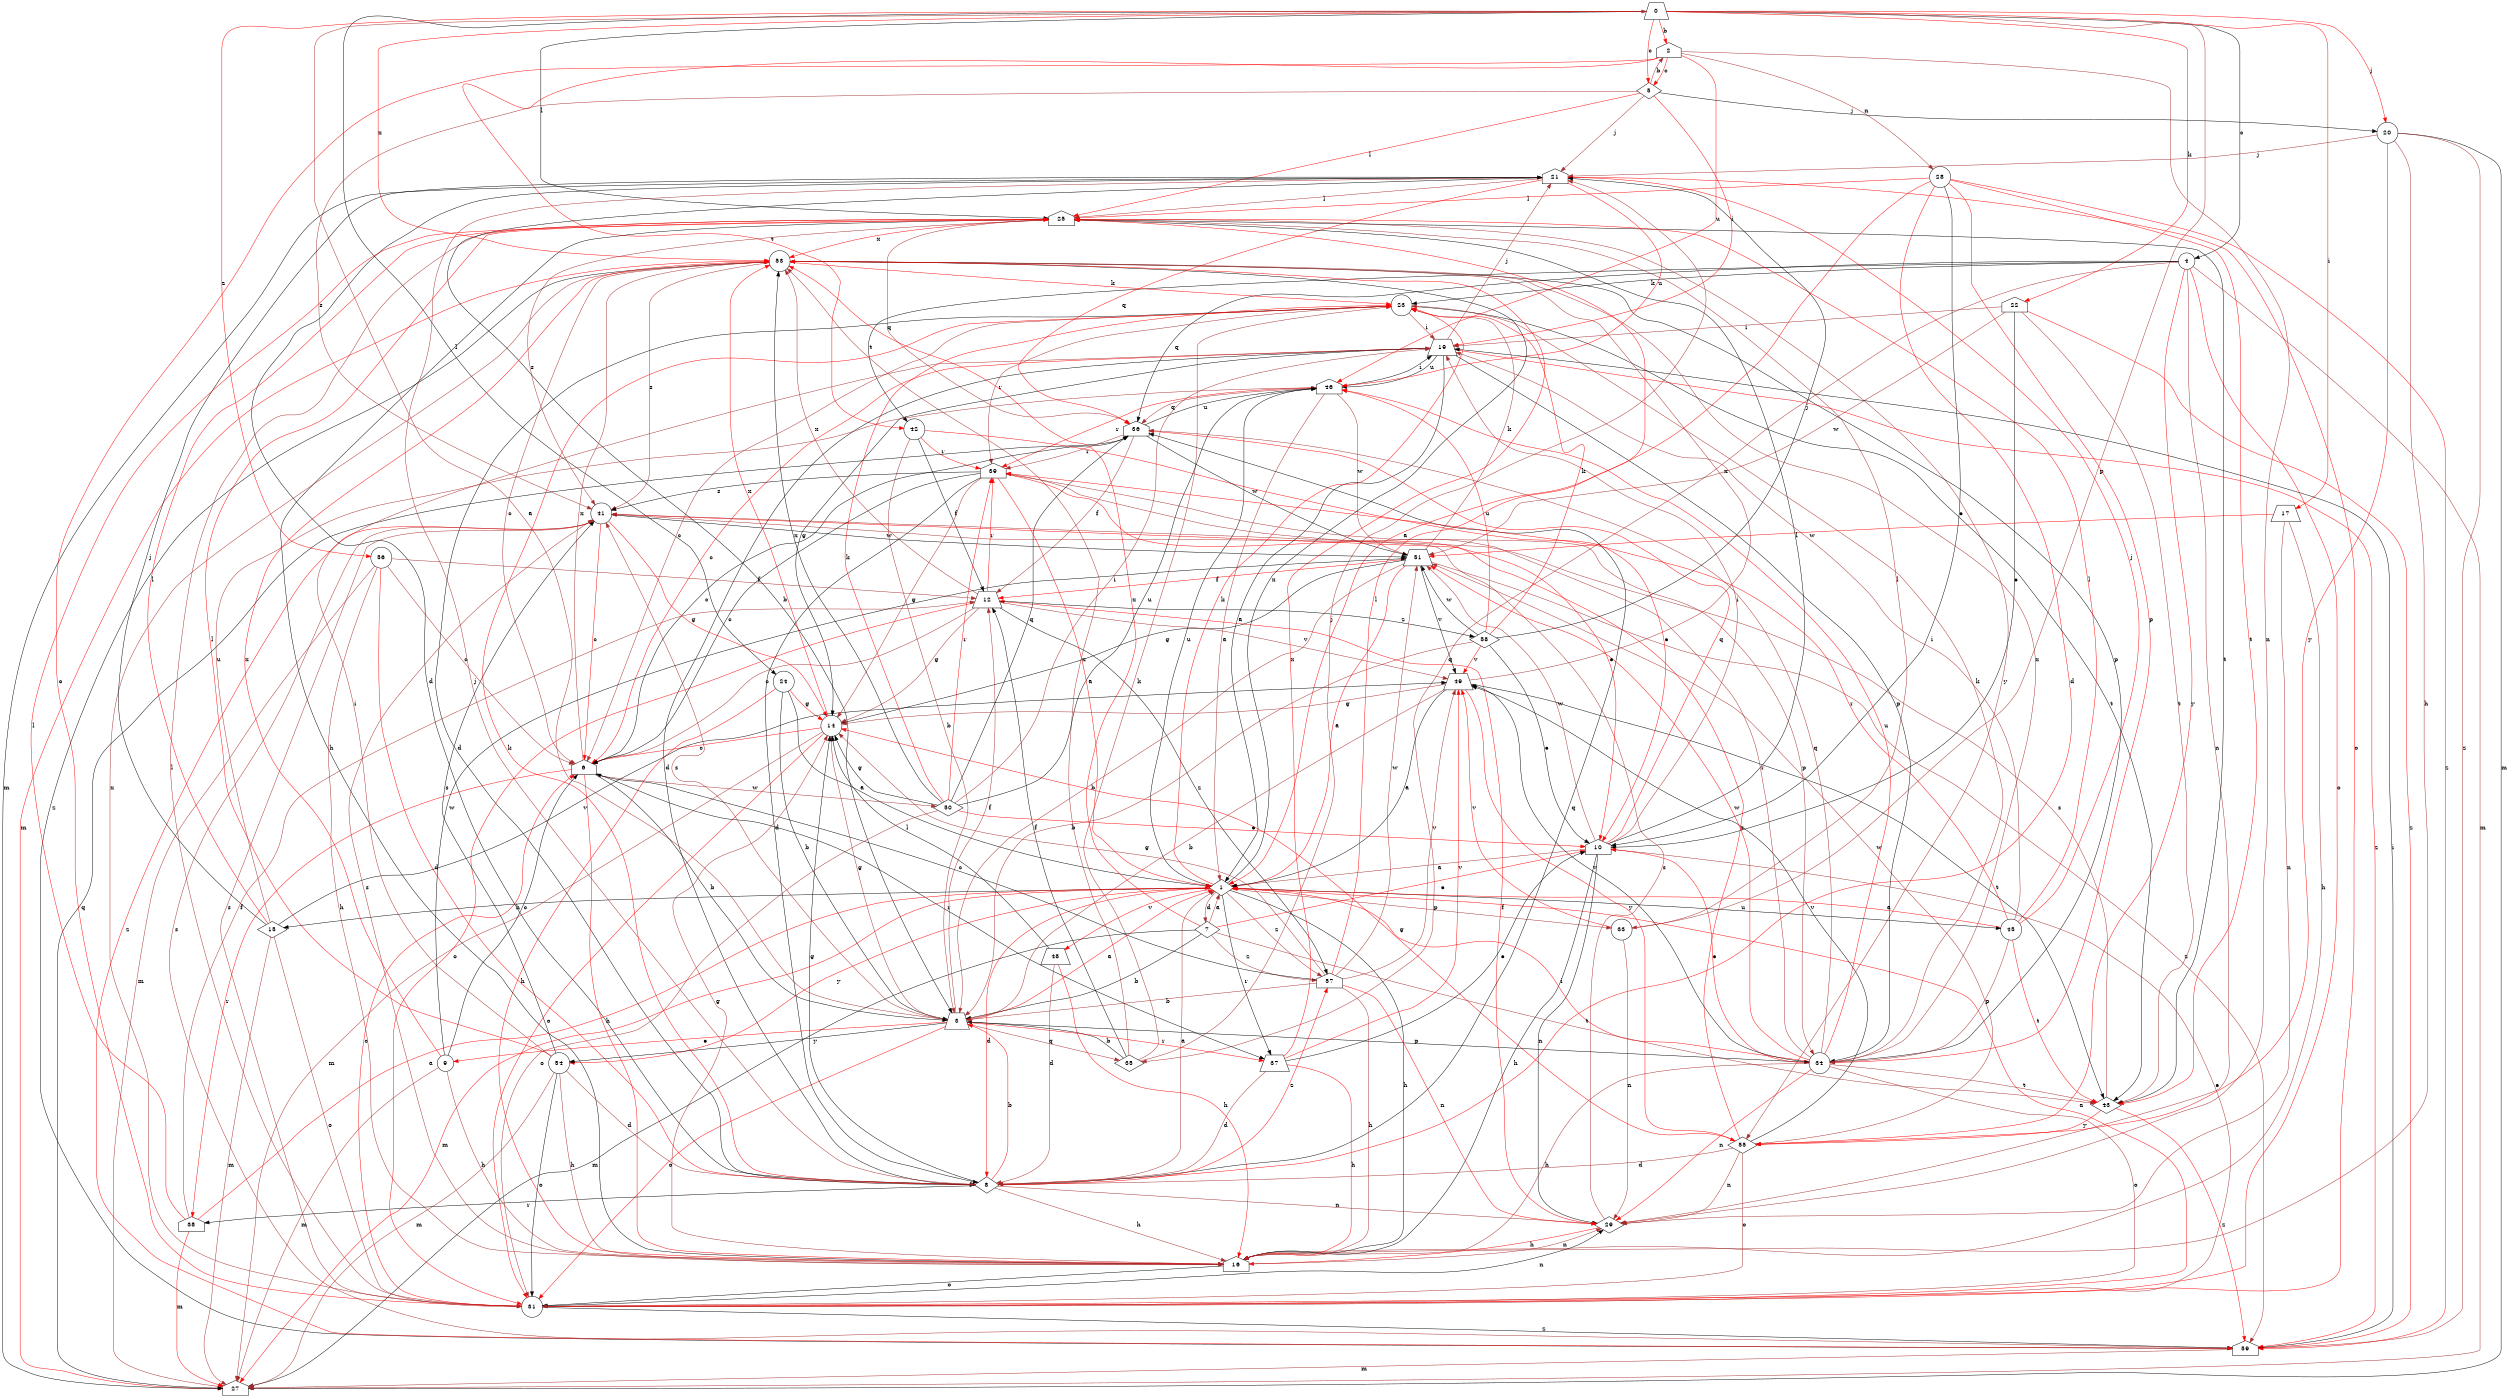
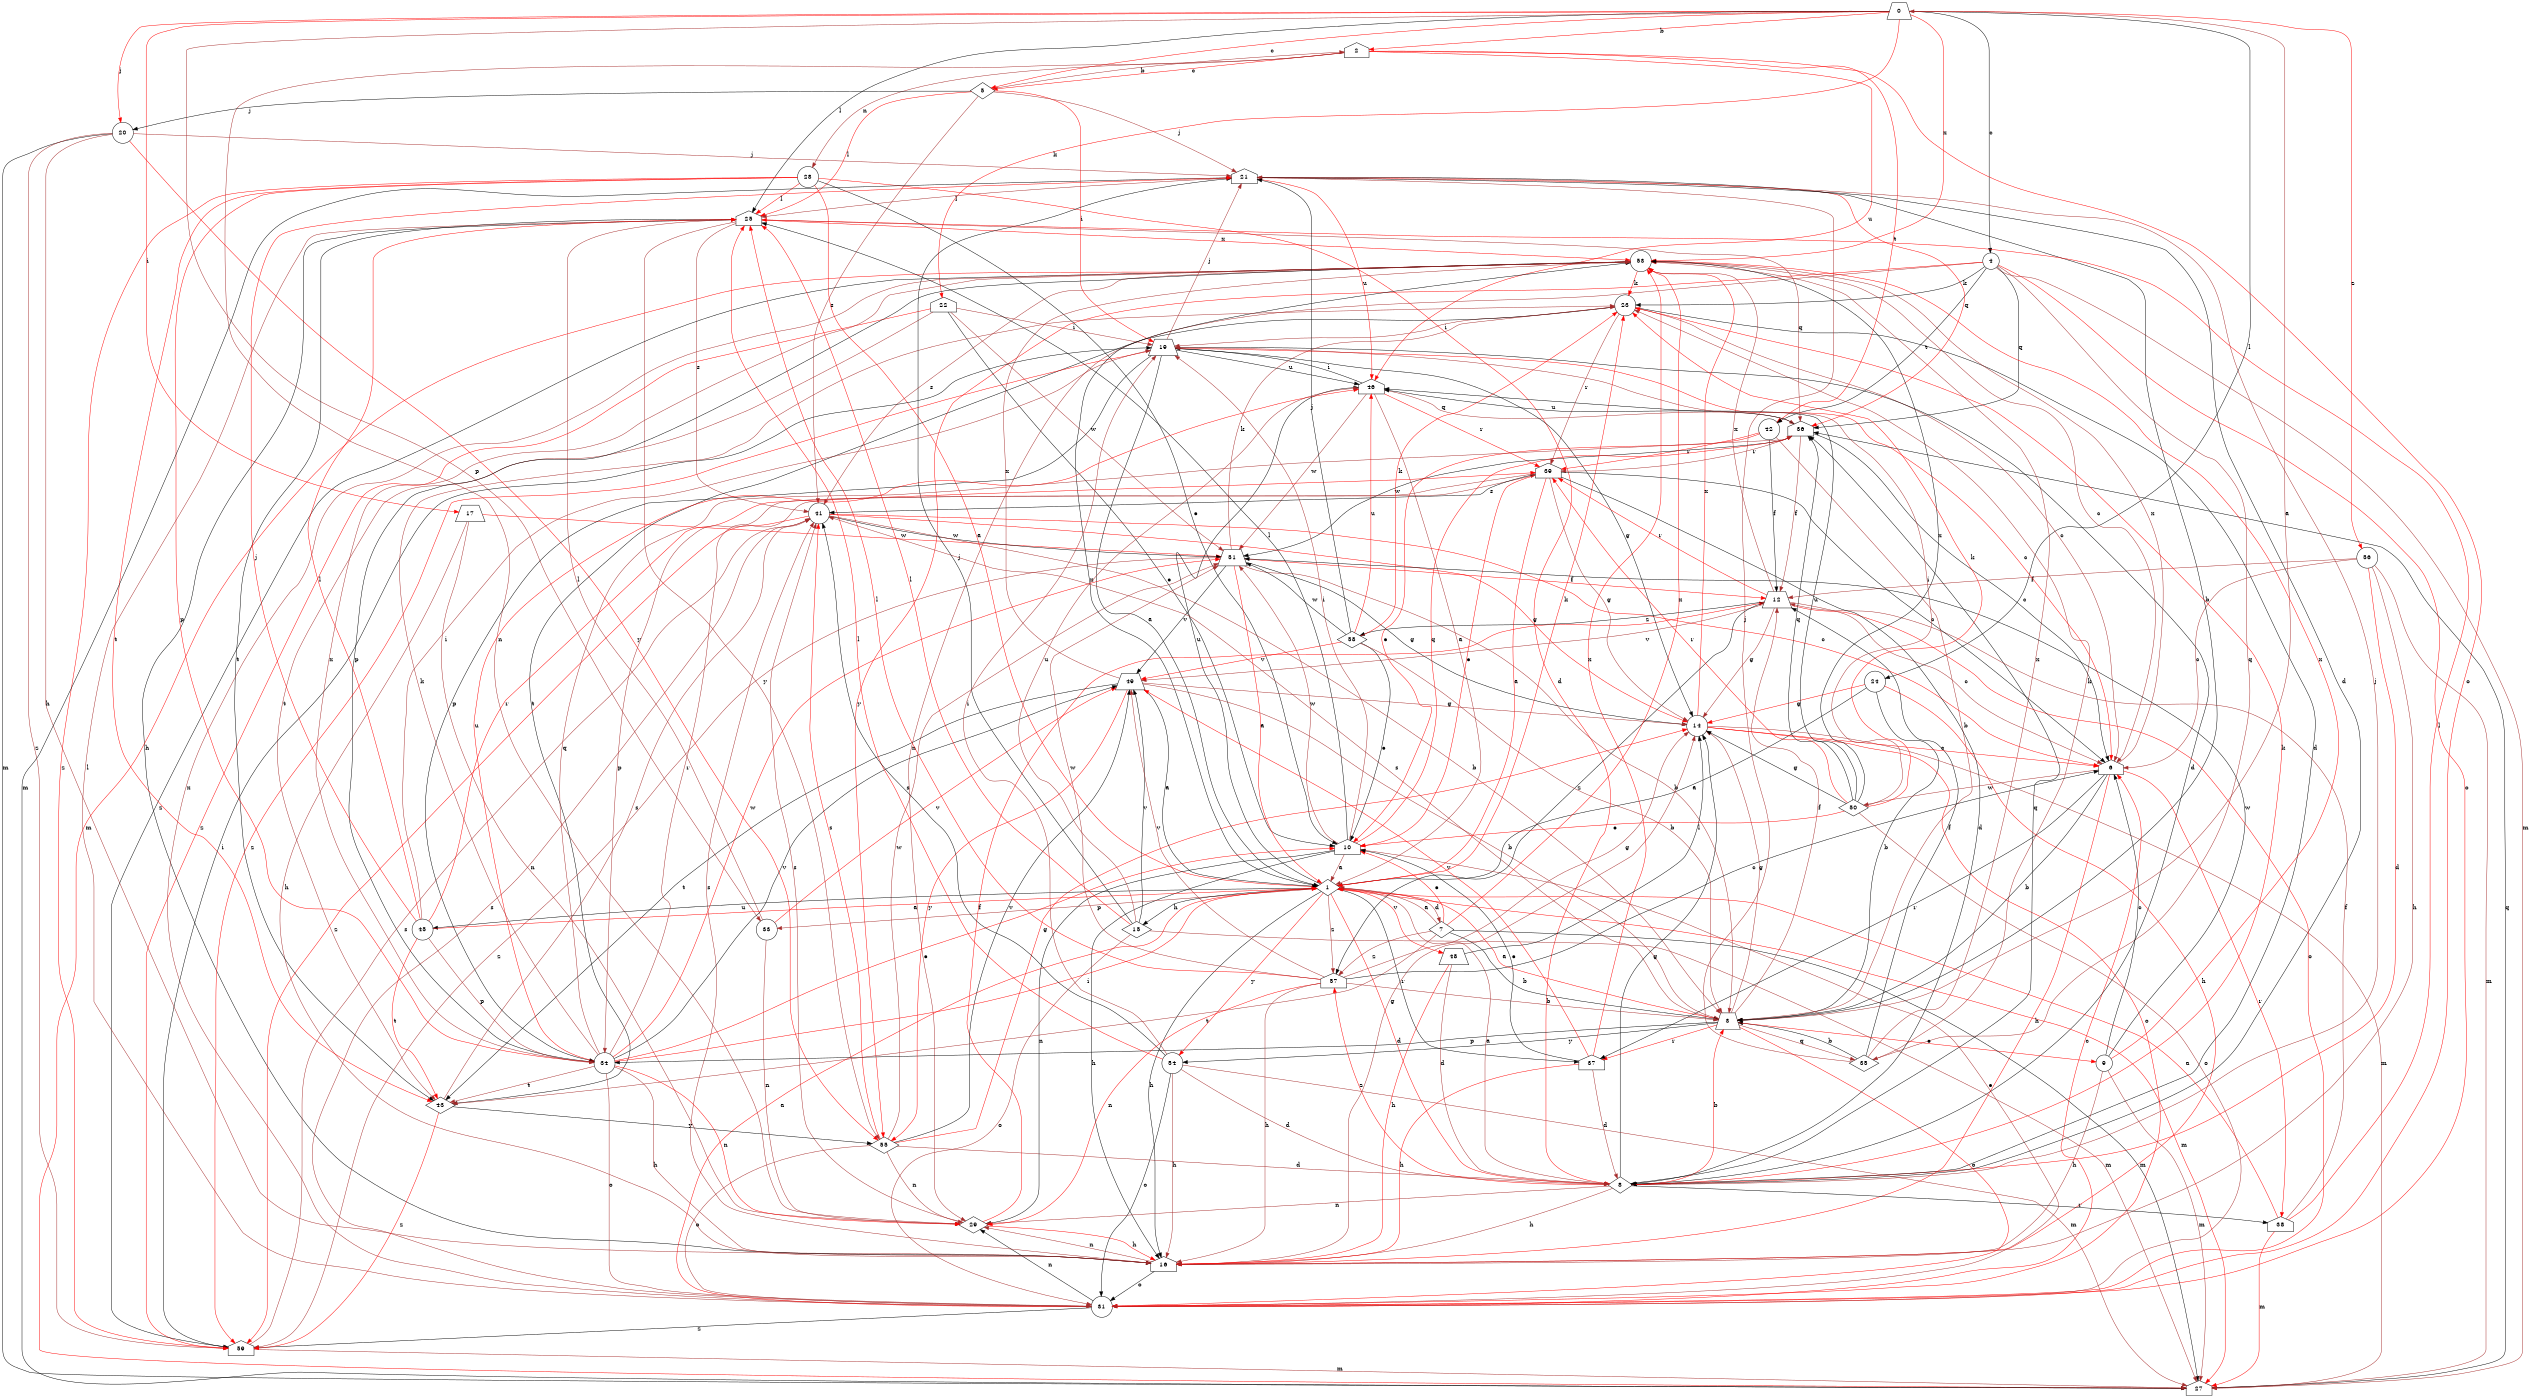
  strict digraph {
    node [shape=circle]
    edge [color=brown]
    0 [shape=trapezium]
    2 [shape=house]
    4
    5 [shape=diamond]
    17 [shape=trapezium]
    20
    22 [shape=house]
    24
    25 [shape=house]
    33
    53
    56
    46 [shape=house]
    28
    29 [shape=diamond]
    31
    42
    23
    27 [shape=house]
    35 [shape=diamond]
    36 [shape=house]
    55 [shape=diamond]
    41
    19 [shape=trapezium]
    21 [shape=house]
    16 [shape=house]
    51 [shape=trapezium]
    59 [shape=house]
    10 [shape=house]
    43 [shape=diamond]
    1 [shape=diamond]
    3 [shape=trapezium]
    14
    49 [shape=trapezium]
    34
    6 [shape=house]
    8 [shape=diamond]
    12 [shape=trapezium]
    7 [shape=diamond]
    15 [shape=diamond]
-   37 [shape=trapezium]
+   37 [shape=house]
    45
    48 [shape=trapezium]
    54
    57 [shape=house]
    38 [shape=house]
    39 [shape=house]
    9
    58 [shape=diamond]
    50 [shape=diamond]
    0 -> 2 [color=red label=b]
    0 -> 4 [color=black label=c]
    0 -> 5 [color=red label=c]
    0 -> 17 [color=red label=i]
    0 -> 20 [color=red label=j]
    0 -> 22 [color=red label=k]
    0 -> 24 [color=black label=l]
    0 -> 25 [color=black label=l]
    0 -> 33 [label=p]
    0 -> 53 [color=red label=x]
    0 -> 56 [color=red label=z]
    2 -> 5 [color=red label=c]
    2 -> 46 [color=red label=u]
    2 -> 28 [label=n]
    2 -> 29 [label=n]
    2 -> 31 [color=red label=o]
    2 -> 42 [color=red label=t]
    4 -> 29 [label=n]
    4 -> 31 [color=red label=o]
    4 -> 42 [color=black label=t]
    4 -> 23 [color=black label=k]
    4 -> 27 [label=m]
    4 -> 35 [label=q]
    4 -> 36 [color=black label=q]
    4 -> 55 [color=red label=y]
    5 -> 2 [label=b]
    5 -> 20 [color=black label=j]
    5 -> 25 [color=red label=l]
    5 -> 41 [label=s]
    5 -> 19 [color=red label=i]
    5 -> 21 [label=j]
    17 -> 29 [label=n]
    17 -> 16 [label=h]
    17 -> 51 [color=red label=w]
    20 -> 27 [color=black label=m]
    20 -> 55 [color=red label=y]
    20 -> 21 [label=j]
    20 -> 16 [label=h]
    20 -> 59 [label=z]
    22 -> 19 [label=i]
    22 -> 51 [label=w]
    22 -> 59 [color=red label=z]
    22 -> 10 [color=black label=e]
    22 -> 43 [label=t]
    24 -> 16 [color=red label=h]
    24 -> 1 [color=black label=a]
    24 -> 3 [color=black label=b]
    24 -> 14 [color=red label=g]
    25 -> 53 [color=red label=x]
    25 -> 36 [label=q]
    25 -> 55 [label=y]
    25 -> 41 [label=s]
    25 -> 16 [color=black label=h]
    25 -> 43 [color=black label=t]
    33 -> 25 [label=l]
    33 -> 29 [label=n]
    33 -> 49 [color=red label=v]
    53 -> 23 [color=red label=k]
    53 -> 27 [color=red label=m]
    53 -> 41 [label=s]
    53 -> 59 [color=black label=z]
    53 -> 34 [color=black label=p]
    53 -> 6 [label=c]
    56 -> 27 [label=m]
    56 -> 16 [label=h]
    56 -> 6 [label=c]
    56 -> 8 [color=red label=d]
    56 -> 12 [label=f]
    46 -> 36 [label=q]
    46 -> 19 [color=black label=i]
    46 -> 51 [label=w]
    46 -> 1 [label=a]
    46 -> 39 [color=red label=r]
    28 -> 25 [color=red label=l]
    28 -> 59 [color=red label=z]
    28 -> 10 [color=black label=e]
    28 -> 43 [color=red label=t]
    28 -> 1 [color=red label=a]
    28 -> 34 [color=red label=p]
    28 -> 8 [color=red label=d]
    29 -> 41 [label=s]
    29 -> 16 [color=red label=h]
    29 -> 12 [color=red label=f]
    31 -> 25 [label=l]
    31 -> 53 [label=x]
    31 -> 29 [color=black label=n]
    31 -> 41 [label=s]
    31 -> 59 [color=black label=z]
    31 -> 10 [label=e]
    31 -> 1 [color=red label=a]
    31 -> 6 [color=red label=c]
    42 -> 10 [color=red label=e]
    42 -> 3 [label=b]
    42 -> 12 [color=black label=f]
    42 -> 39 [color=red label=r]
    23 -> 19 [label=i]
    23 -> 43 [color=black label=t]
    23 -> 6 [label=c]
    23 -> 8 [color=black label=d]
    23 -> 39 [label=r]
    27 -> 36 [color=black label=q]
    35 -> 53 [label=x]
    35 -> 23 [label=k]
    35 -> 21 [label=j]
    35 -> 3 [color=black label=b]
    35 -> 12 [color=black label=f]
    36 -> 46 [color=black label=u]
    36 -> 51 [color=black label=w]
    36 -> 6 [color=black label=c]
    36 -> 12 [label=f]
    36 -> 39 [label=r]
    55 -> 29 [label=n]
    55 -> 31 [label=o]
    55 -> 41 [color=red label=s]
    55 -> 51 [label=w]
    55 -> 14 [color=red label=g]
    55 -> 49 [color=black label=v]
    55 -> 8 [label=d]
    41 -> 51 [color=black label=w]
    41 -> 59 [color=red label=z]
+   41 -> 3 [label=b]
    41 -> 14 [color=red label=g]
    41 -> 6 [color=red label=c]
    19 -> 46 [color=black label=u]
    19 -> 21 [label=j]
    19 -> 59 [color=red label=z]
    19 -> 1 [color=black label=a]
    19 -> 14 [color=black label=g]
    19 -> 34 [color=black label=p]
    19 -> 6 [color=red label=c]
    19 -> 8 [color=black label=d]
    21 -> 25 [label=l]
    21 -> 46 [color=red label=u]
-   21 -> 31 [color=red label=o]
    21 -> 27 [color=black label=m]
    21 -> 36 [color=red label=q]
    21 -> 3 [color=black label=b]
    21 -> 8 [color=black label=d]
    16 -> 29 [label=n]
    16 -> 31 [color=black label=o]
    16 -> 41 [label=s]
    16 -> 14 [label=g]
    51 -> 23 [label=k]
    51 -> 59 [label=z]
    51 -> 1 [color=red label=a]
    51 -> 3 [label=b]
    51 -> 14 [color=black label=g]
    51 -> 49 [color=black label=v]
    51 -> 12 [color=red label=f]
    59 -> 27 [label=m]
    59 -> 41 [label=s]
    59 -> 19 [color=black label=i]
    10 -> 25 [color=black label=l]
    10 -> 29 [color=black label=n]
    10 -> 36 [color=red label=q]
    10 -> 19 [label=i]
    10 -> 16 [color=black label=h]
    10 -> 51 [label=w]
    10 -> 1 [label=a]
-   43 -> 55 [color=red label=y]
+   43 -> 55 [color=black label=y]
    43 -> 41 [label=s]
    43 -> 59 [color=red label=z]
    1 -> 33 [label=p]
    1 -> 53 [color=black label=x]
    1 -> 46 [color=black label=u]
    1 -> 23 [color=red label=k]
    1 -> 27 [color=red label=m]
    1 -> 16 [color=black label=h]
    1 -> 8 [color=red label=d]
    1 -> 7 [label=d]
    1 -> 15 [color=black label=h]
    1 -> 37 [color=black label=r]
    1 -> 45 [color=black label=u]
    1 -> 48 [color=red label=v]
    1 -> 54 [color=red label=y]
    1 -> 57 [label=z]
    3 -> 0 [label=a]
    3 -> 31 [color=red label=o]
    3 -> 35 [label=q]
    3 -> 41 [label=s]
    3 -> 1 [color=red label=a]
    3 -> 14 [label=g]
    3 -> 34 [color=black label=p]
    3 -> 12 [label=f]
    3 -> 37 [color=red label=r]
    3 -> 54 [color=black label=y]
    3 -> 9 [color=red label=e]
    14 -> 53 [color=red label=x]
    14 -> 31 [color=red label=o]
    14 -> 27 [label=m]
    14 -> 6 [color=red label=c]
    49 -> 53 [label=x]
    49 -> 55 [color=red label=y]
    49 -> 43 [color=black label=t]
    49 -> 1 [color=black label=a]
    49 -> 3 [label=b]
    49 -> 14 [label=g]
    34 -> 53 [label=x]
    34 -> 46 [color=red label=u]
    34 -> 29 [color=red label=n]
    34 -> 31 [label=o]
    34 -> 23 [label=k]
    34 -> 36 [label=q]
    34 -> 16 [label=h]
    34 -> 51 [color=red label=w]
    34 -> 10 [color=red label=e]
    34 -> 43 [label=t]
    34 -> 1 [color=red label=i]
    34 -> 49 [color=black label=v]
    34 -> 39 [label=r]
    6 -> 53 [label=x]
    6 -> 16 [color=red label=h]
    6 -> 3 [color=black label=b]
    6 -> 37 [color=black label=r]
    6 -> 38 [color=red label=r]
    6 -> 50 [label=w]
    8 -> 29 [label=n]
    8 -> 23 [color=red label=k]
    8 -> 36 [color=black label=q]
    8 -> 21 [label=j]
    8 -> 16 [label=h]
    8 -> 1 [label=a]
    8 -> 3 [color=red label=b]
    8 -> 14 [color=black label=g]
    8 -> 57 [color=red label=z]
    8 -> 38 [color=black label=r]
    12 -> 53 [label=x]
    12 -> 31 [color=red label=o]
    12 -> 14 [label=g]
    12 -> 49 [label=v]
    12 -> 6 [label=c]
    12 -> 57 [color=black label=z]
    12 -> 39 [color=red label=r]
    12 -> 58 [color=black label=z]
    7 -> 53 [color=red label=x]
    7 -> 27 [color=black label=m]
    7 -> 10 [color=red label=e]
    7 -> 43 [label=t]
    7 -> 1 [label=a]
    7 -> 3 [color=black label=b]
    7 -> 57 [label=z]
    15 -> 25 [color=red label=l]
    15 -> 46 [label=u]
    15 -> 31 [label=o]
    15 -> 27 [label=m]
    15 -> 21 [color=black label=j]
    15 -> 49 [color=black label=v]
    37 -> 53 [color=red label=x]
    37 -> 16 [color=red label=h]
    37 -> 10 [color=black label=e]
    37 -> 49 [color=red label=v]
    37 -> 8 [label=d]
    45 -> 25 [color=red label=l]
    45 -> 19 [label=i]
    45 -> 21 [color=red label=j]
    45 -> 43 [color=red label=t]
    45 -> 1 [color=red label=a]
    45 -> 34 [label=p]
    45 -> 39 [color=red label=r]
    48 -> 16 [color=red label=h]
    48 -> 14 [color=black label=l]
    48 -> 8 [label=d]
    54 -> 25 [color=red label=l]
    54 -> 31 [color=black label=o]
    54 -> 27 [label=m]
    54 -> 41 [color=black label=s]
    54 -> 19 [label=i]
    54 -> 16 [label=h]
    54 -> 8 [label=d]
    57 -> 25 [color=red label=l]
    57 -> 29 [color=red label=n]
    57 -> 16 [label=h]
    57 -> 51 [label=w]
    57 -> 3 [label=b]
    57 -> 14 [label=g]
    57 -> 49 [label=v]
    57 -> 6 [color=black label=c]
    38 -> 25 [color=red label=l]
    38 -> 27 [color=red label=m]
    38 -> 1 [color=red label=a]
    38 -> 12 [label=f]
    39 -> 41 [color=black label=s]
    39 -> 10 [color=red label=e]
    39 -> 1 [color=red label=a]
    39 -> 14 [label=g]
    39 -> 34 [label=p]
    39 -> 6 [color=black label=c]
    39 -> 8 [color=black label=d]
    9 -> 53 [color=red label=x]
    9 -> 27 [label=m]
    9 -> 16 [label=h]
    9 -> 51 [color=black label=w]
    9 -> 6 [color=black label=c]
    58 -> 46 [color=red label=u]
    58 -> 23 [color=red label=k]
    58 -> 21 [color=black label=j]
    58 -> 51 [color=black label=w]
    58 -> 10 [color=black label=e]
    58 -> 3 [label=b]
    58 -> 49 [color=red label=v]
    50 -> 53 [color=black label=x]
    50 -> 46 [color=black label=u]
    50 -> 31 [label=o]
    50 -> 23 [color=red label=k]
    50 -> 36 [color=black label=q]
    50 -> 19 [label=i]
    50 -> 10 [color=red label=e]
    50 -> 14 [color=black label=g]
    50 -> 39 [color=red label=r]
  }
